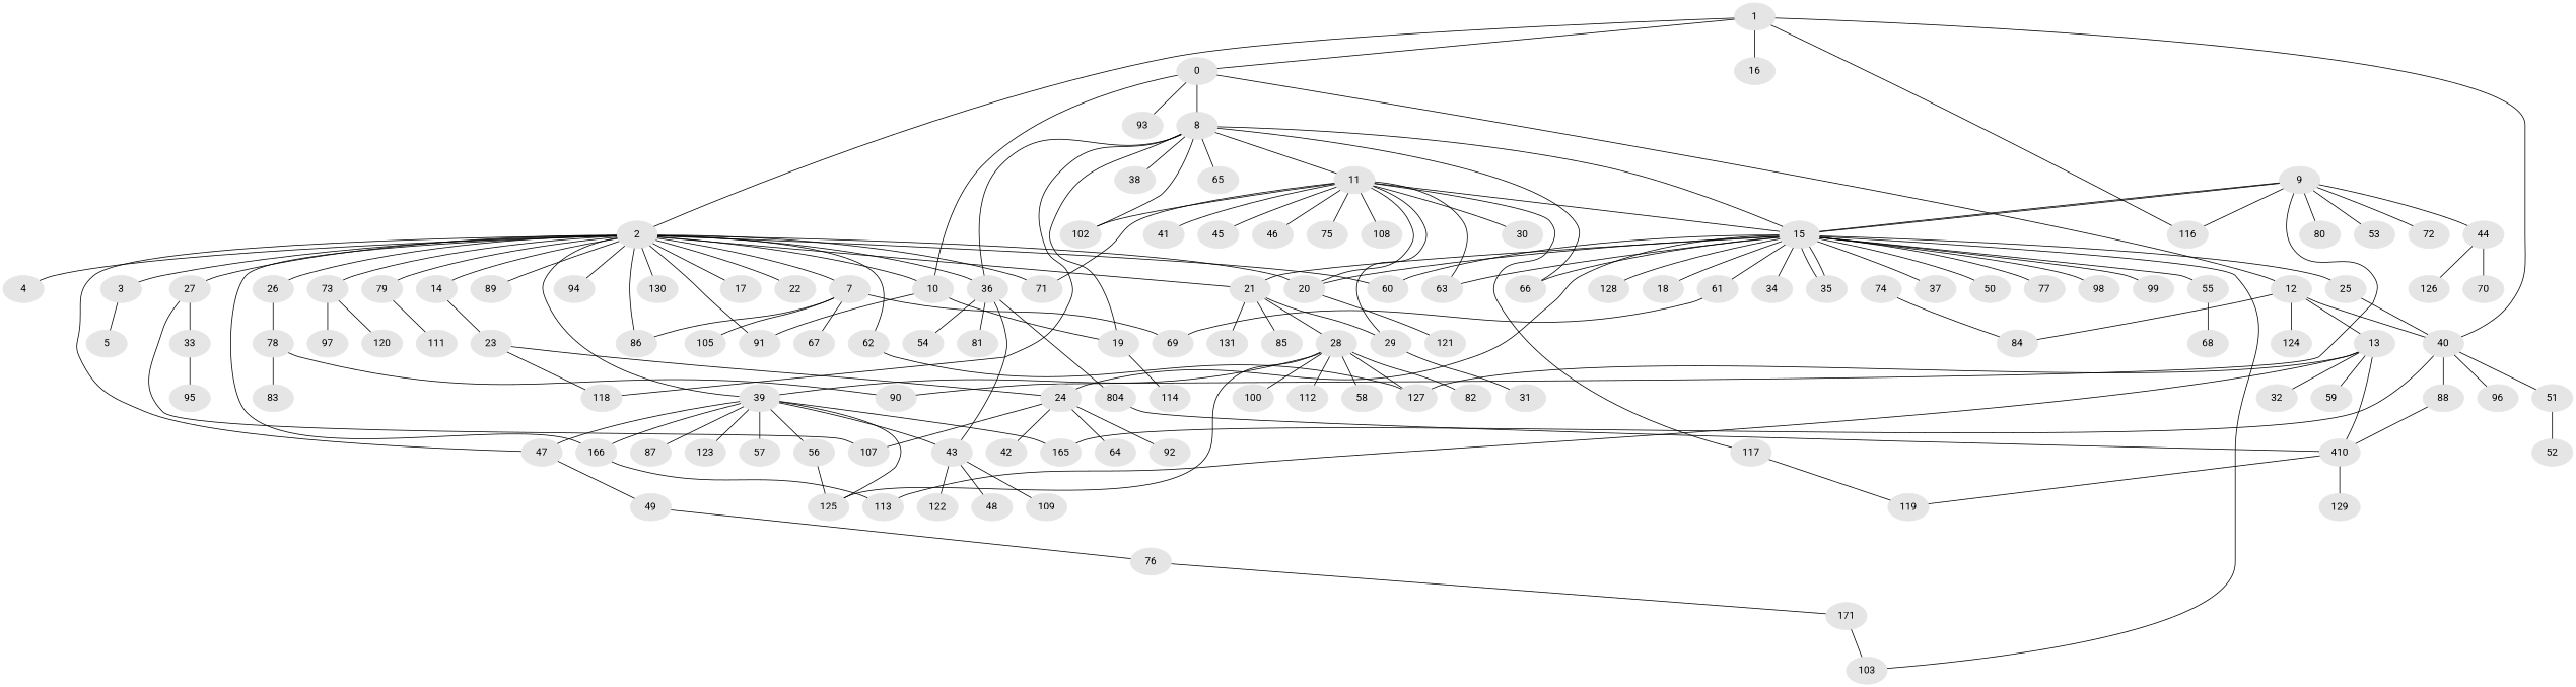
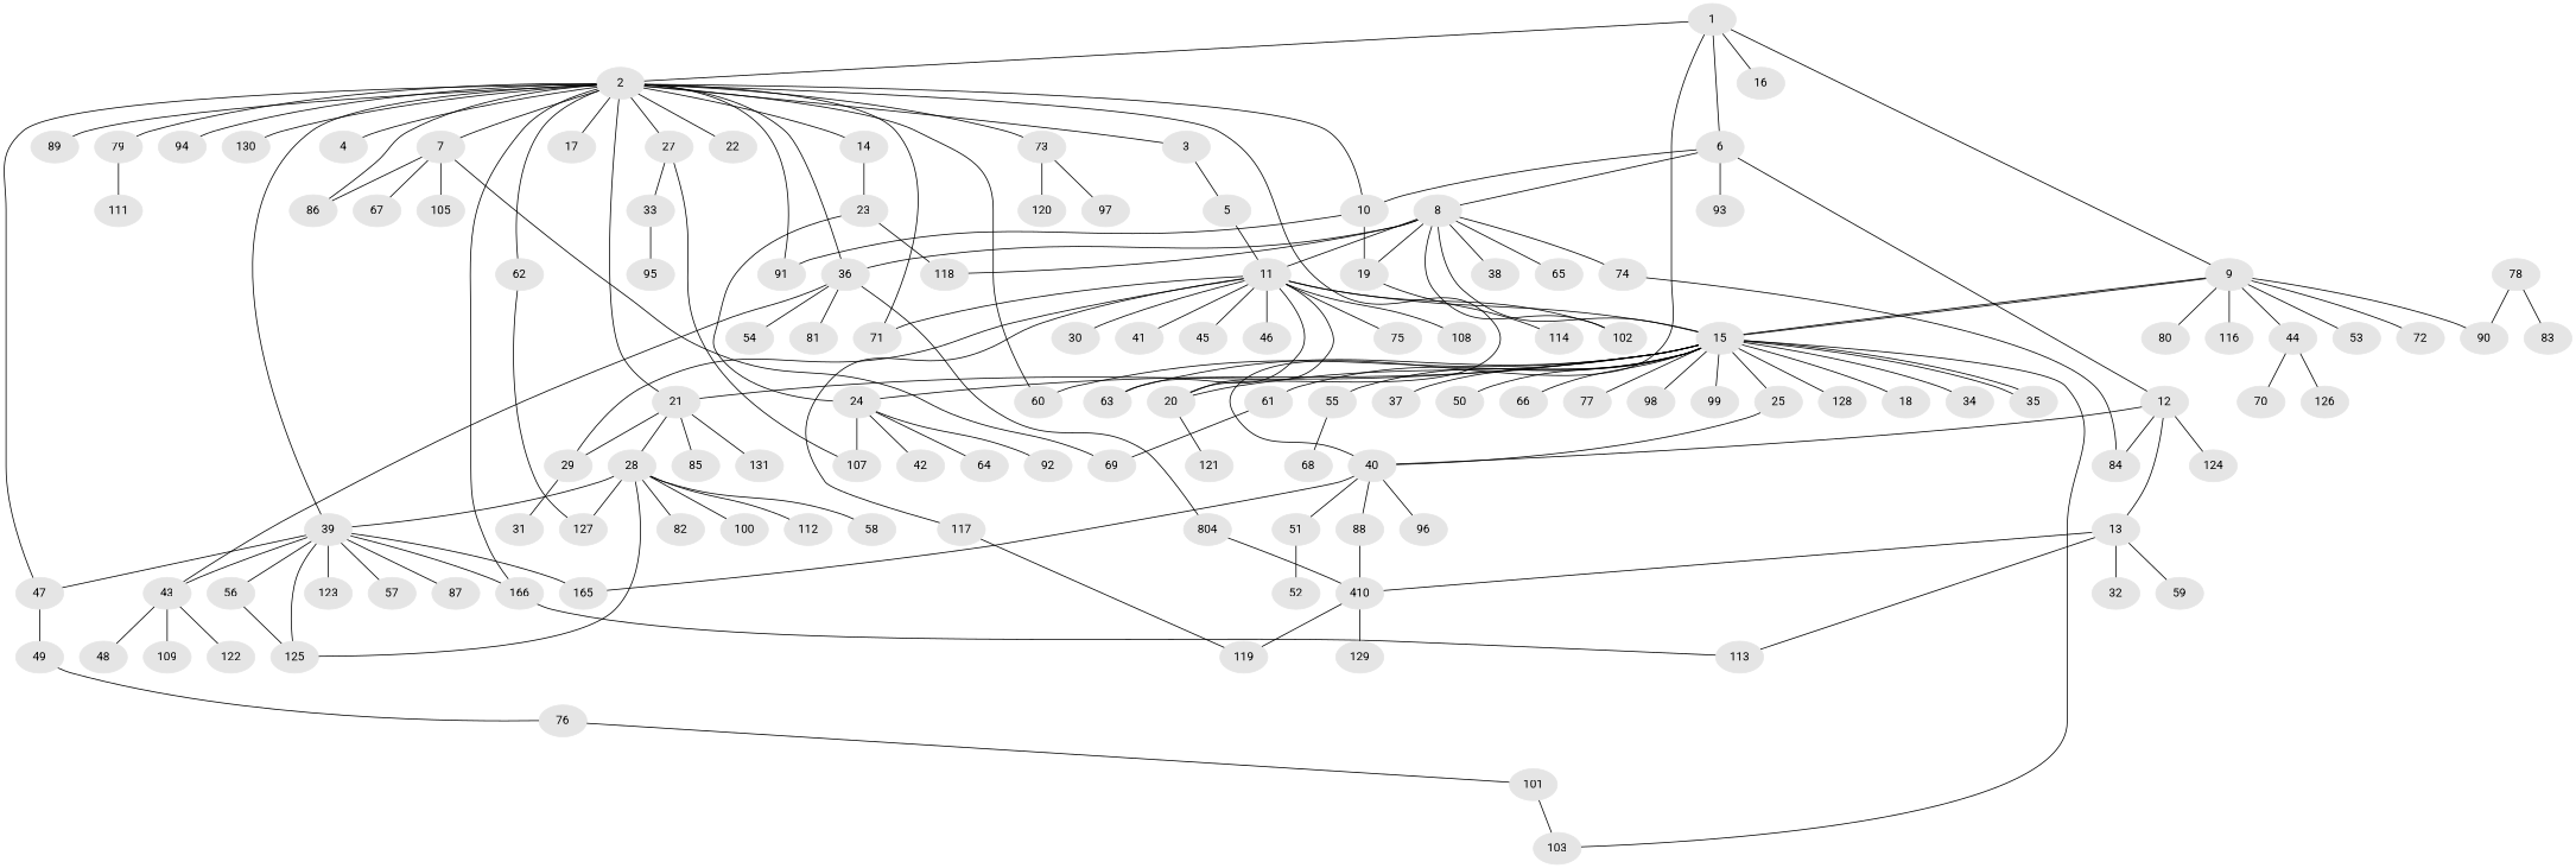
  graph {
    fontname=Roboto
    node [color=gray90 fontname=Roboto style=filled]
    edge [fontname=Roboto]
    1
    2
-   6 [label=0]
+   6
    9
    16
    40
    3
    4
    7
    10
    14
    17
    20
    21
    22
-   26
    27
    36
    39
    47
    60
    62
    71
    73
    79
    86
    89
    91
    94
    n30 [label=166]
    130
    8
    12
    93
    15
    44
    53
    72
    80
    90
    116
    n42 [label=165]
    51
    88
    96
    5
    67
    69
    105
    19
    23
    121
    29
    28
    85
    131
    78
    107
    33
    43
    54
    81
    n63 [label=804]
    125
    56
    57
    87
    123
    49
    127
    97
    120
    111
    113
    11
    102
    30
    41
    45
    46
    63
    75
    108
    117
    38
    65
    74
    118
    13
    84
    124
    18
    24
    25
    34
    35
    37
    50
    55
    61
    66
    77
    98
    99
    103
    128
    114
    70
    126
    31
    119
    32
    59
    n114 [label=410]
    129
    42
    64
    92
    68
    58
    82
    100
    112
    83
    95
    48
    109
    122
    52
    76
-   101 [label=171]
+   101
    1 -- 2
    1 -- 6
-   1 -- 116
+   1 -- 9
    1 -- 16
    1 -- 40
    2 -- 3
    2 -- 4
    2 -- 7
    2 -- 10
    2 -- 14
    2 -- 17
    2 -- 20
    2 -- 21
    2 -- 22
-   2 -- 26
    2 -- 27
    2 -- 36
    2 -- 39
    2 -- 47
    2 -- 60
    2 -- 62
    2 -- 71
    2 -- 73
    2 -- 79
    2 -- 86
    2 -- 89
    2 -- 91
    2 -- 94
    2 -- n30
    2 -- 130
    6 -- 10
    6 -- 8
    6 -- 12
    6 -- 93
    9 -- 15
    9 -- 15
    9 -- 44
    9 -- 53
    9 -- 72
    9 -- 80
    9 -- 90
    9 -- 116
    40 -- n42
    40 -- 51
    40 -- 88
    40 -- 96
    3 -- 5
    7 -- 86
    7 -- 67
    7 -- 69
    7 -- 105
    10 -- 91
    10 -- 19
    14 -- 23
    20 -- 121
    21 -- 29
    21 -- 28
    21 -- 85
    21 -- 131
-   26 -- 78
    27 -- 107
    27 -- 33
    36 -- 43
    36 -- 54
    36 -- 81
    36 -- n63
    39 -- 47
    39 -- n30
    39 -- n42
    39 -- 43
    39 -- 125
    39 -- 56
    39 -- 57
    39 -- 87
    39 -- 123
    47 -- 49
    62 -- 127
    73 -- 97
    73 -- 120
    79 -- 111
    n30 -- 113
    8 -- 36
    8 -- 15
    8 -- 19
    8 -- 11
    8 -- 102
    8 -- 38
    8 -- 65
-   8 -- 66
+   8 -- 74
    8 -- 118
    12 -- 40
    12 -- 13
    12 -- 84
    12 -- 124
    15 -- 20
    15 -- 21
    15 -- 60
    15 -- 63
    15 -- 18
    15 -- 24
    15 -- 25
    15 -- 34
    15 -- 35
    15 -- 35
    15 -- 37
    15 -- 50
    15 -- 55
    15 -- 61
    15 -- 66
    15 -- 77
    15 -- 98
    15 -- 99
    15 -- 103
    15 -- 128
    44 -- 70
    44 -- 126
    51 -- 52
    88 -- n114
+   5 -- 11
    19 -- 114
    23 -- 118
    23 -- 24
    29 -- 31
    28 -- 39
    28 -- 125
    28 -- 127
    28 -- 58
    28 -- 82
    28 -- 100
    28 -- 112
    78 -- 90
    78 -- 83
    33 -- 95
    43 -- 48
    43 -- 109
    43 -- 122
    n63 -- n114
    56 -- 125
    49 -- 76
    11 -- 20
    11 -- 71
    11 -- 15
    11 -- 29
    11 -- 102
    11 -- 30
    11 -- 41
    11 -- 45
    11 -- 46
    11 -- 63
    11 -- 75
    11 -- 108
    11 -- 117
    117 -- 119
    74 -- 84
-   13 -- 127
    13 -- 113
    13 -- 32
    13 -- 59
    13 -- n114
    24 -- 107
    24 -- 42
    24 -- 64
    24 -- 92
    25 -- 40
    55 -- 68
    61 -- 69
    n114 -- 119
    n114 -- 129
    76 -- 101
    101 -- 103
  }
